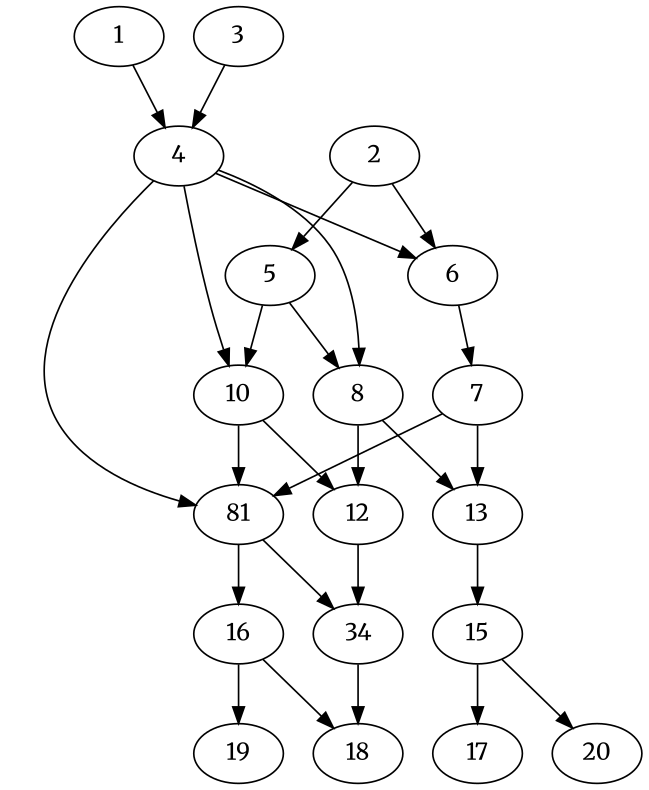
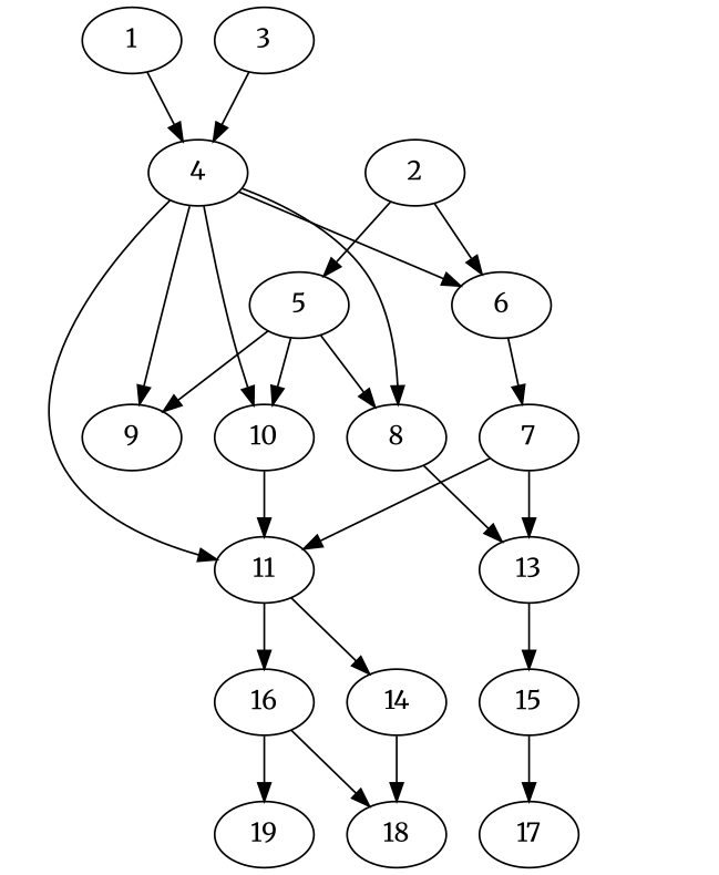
  digraph {
    fontname=Merriweather
    node [alpha=0.19 fontname=Merriweather]
    edge [fontname=Merriweather]
    1 [expect_size=29370368]
    4 [alpha=0.18 expect_size=19253248]
    6 [alpha=0.02 expect_size=41932800]
    8 [alpha=0.07 expect_size=5533696]
+   9 [alpha=0.14 expect_size=38610944]
    10 [alpha=0.01 expect_size=26393600]
-   11 [expect_size=22078464 label=81]
+   11 [expect_size=22078464]
    7 [alpha=0.14 expect_size=30628864]
    13 [alpha=0.17 expect_size=14666752]
-   12 [alpha=0.12 expect_size=20184064]
    2 [alpha=0.18 expect_size=35211264]
    5 [alpha=0.04 expect_size=29877248]
    3 [alpha=0.18 expect_size=30467072]
-   14 [alpha=0.01 expect_size=10038272 label=34]
+   14 [alpha=0.01 expect_size=10038272]
    16 [alpha=0.12 expect_size=14561280]
    15 [expect_size=5739520]
    18 [alpha=0.08 expect_size=52245504]
    19 [alpha=0.06 expect_size=22481920]
    17 [alpha=0.17 expect_size=18589696]
-   20 [alpha=0.11 expect_size=8718336]
    1 -> 4
    4 -> 6
    4 -> 8
+   4 -> 9
    4 -> 10
    4 -> 11
    6 -> 7
    8 -> 13
-   8 -> 12
    10 -> 11
-   10 -> 12
    11 -> 14
    11 -> 16
    7 -> 11
    7 -> 13
    13 -> 15
-   12 -> 14
    2 -> 6
    2 -> 5
    5 -> 8
+   5 -> 9
    5 -> 10
    3 -> 4
    14 -> 18
    16 -> 18
    16 -> 19
    15 -> 17
-   15 -> 20
  }
